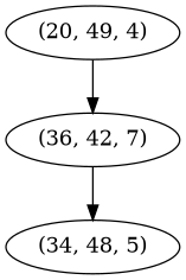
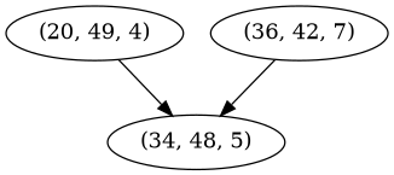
  digraph {
    "(20, 49, 4)"
    "(34, 48, 5)"
    "(36, 42, 7)"
-   "(20, 49, 4)" -> "(36, 42, 7)"
+   "(20, 49, 4)" -> "(34, 48, 5)"
    "(36, 42, 7)" -> "(34, 48, 5)"
  }
